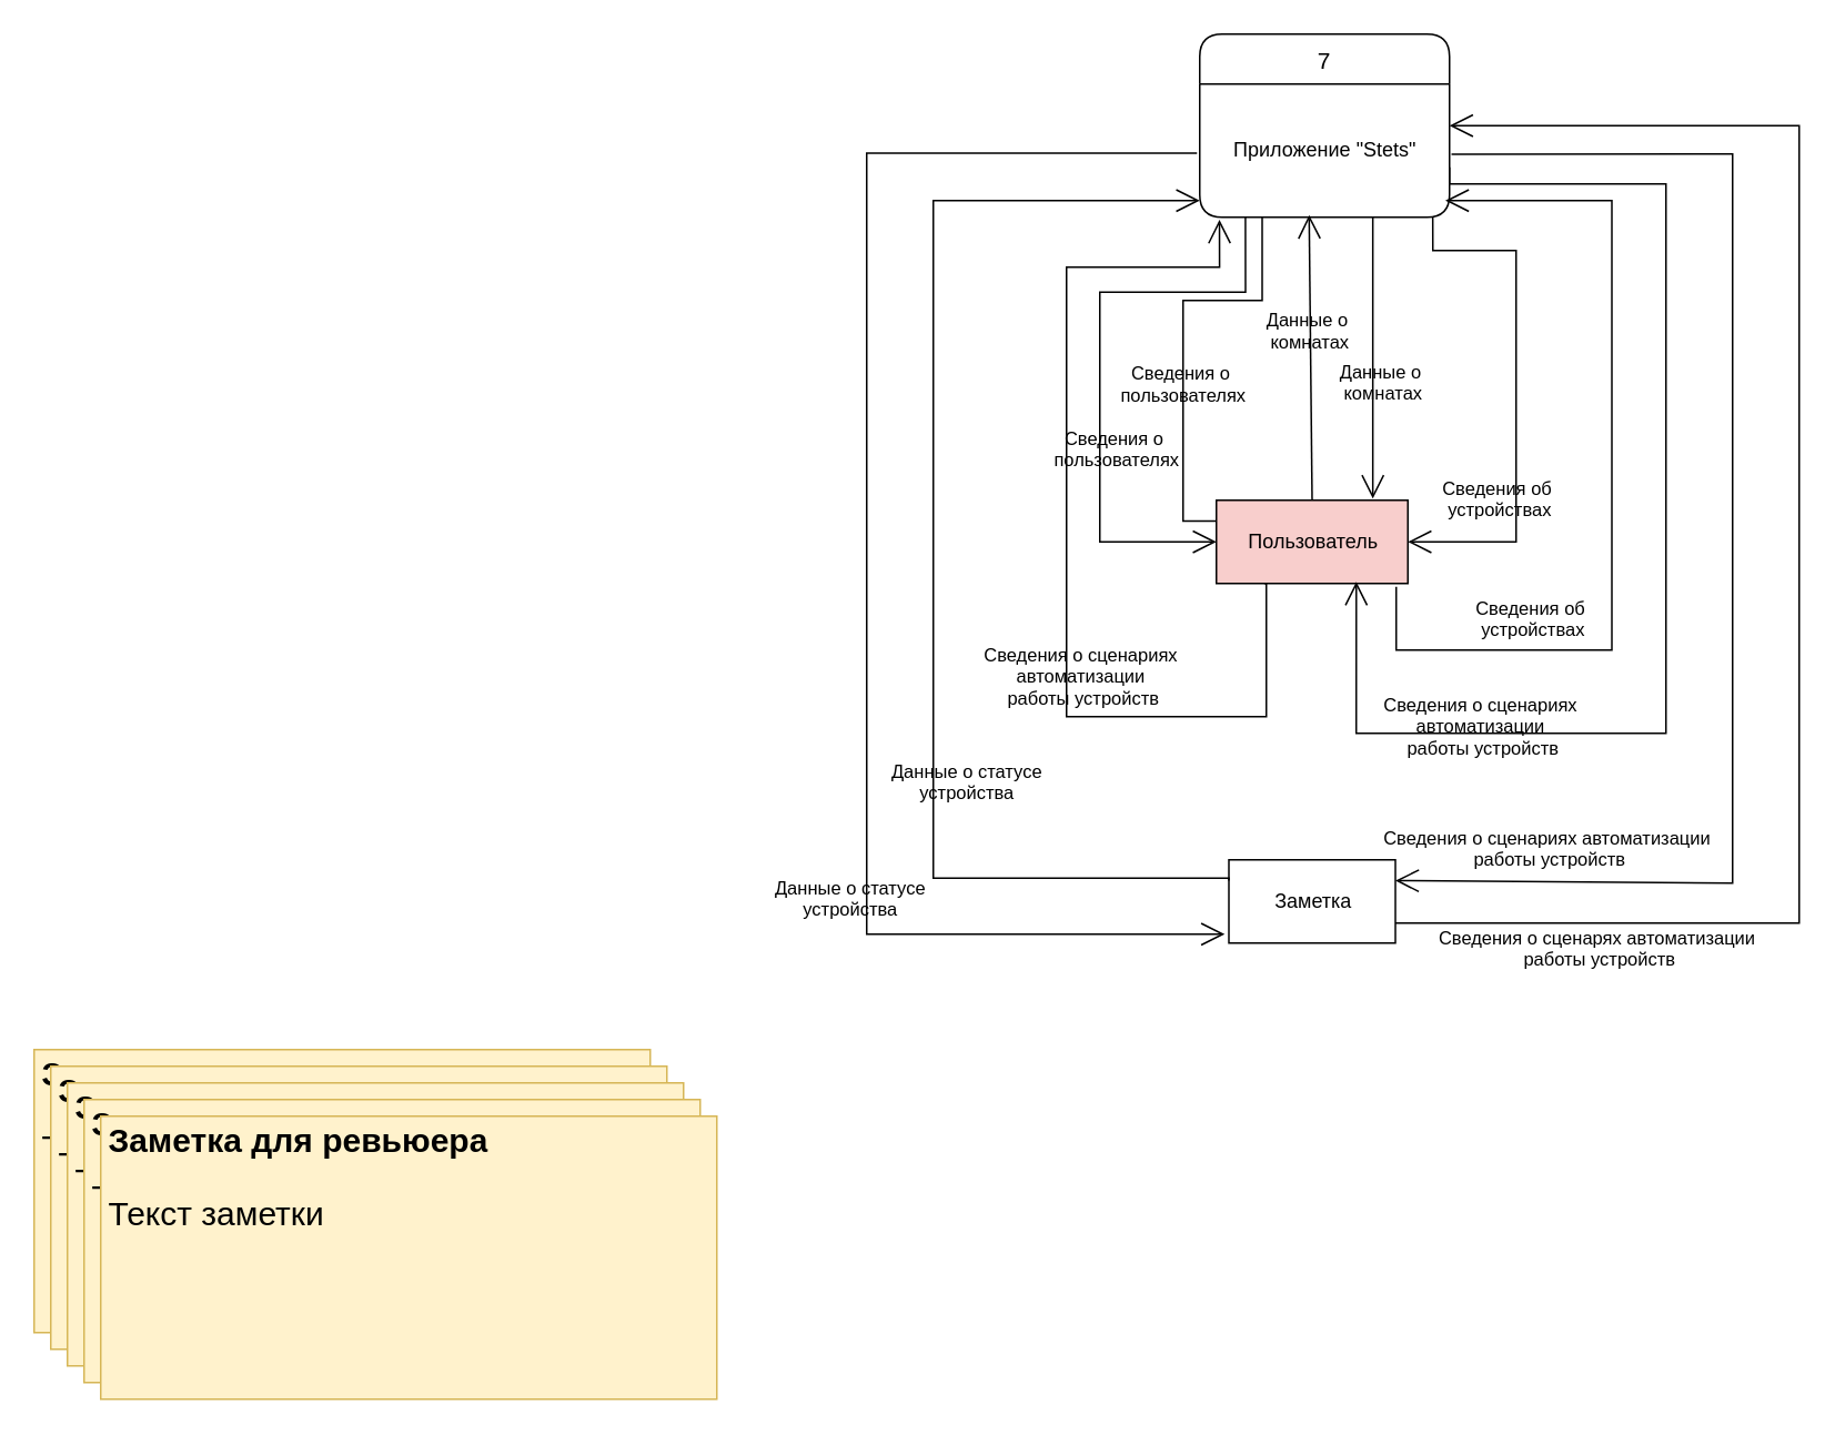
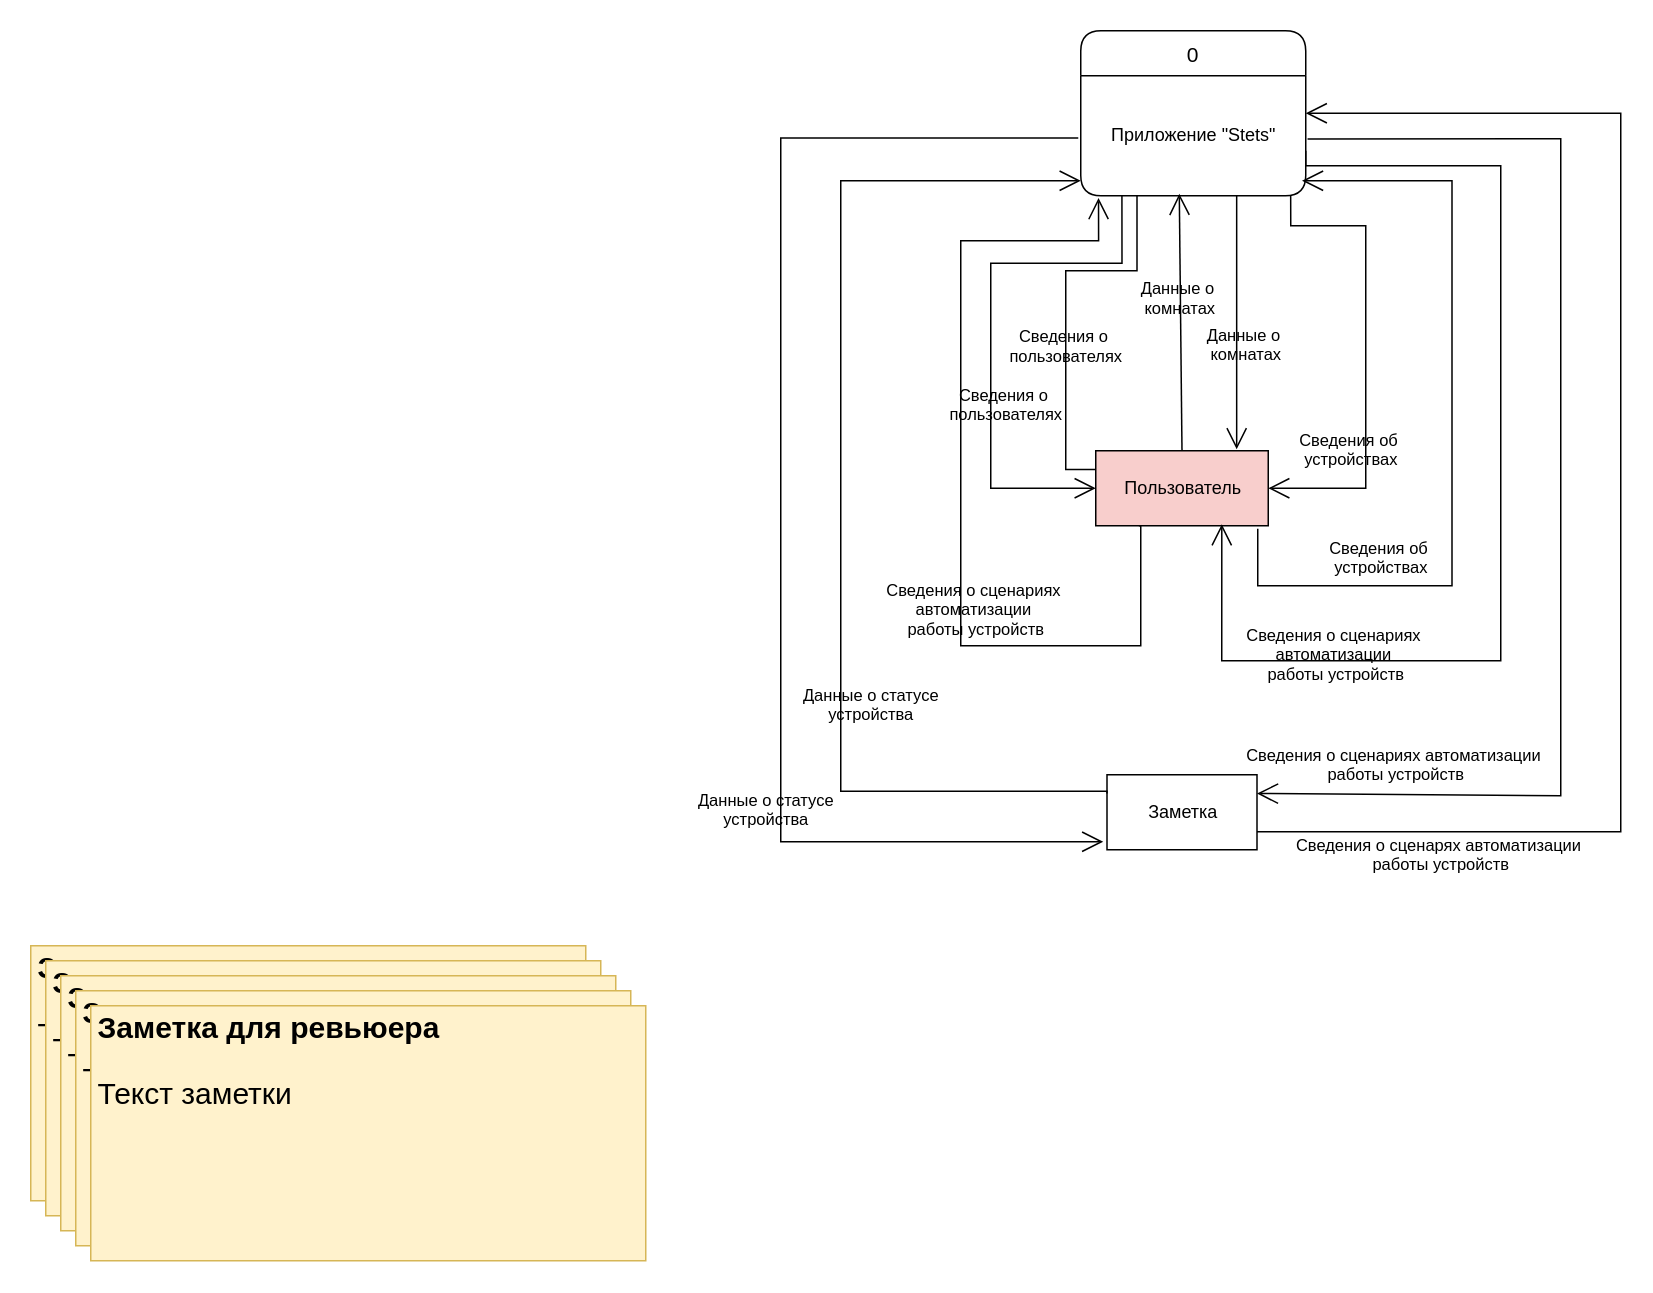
  <mxCell id="0" />
  <mxCell id="1" parent="0" />
  <mxCell id="2" value="Заметка" style="html=1;dashed=0;whitespace=wrap;" parent="1" vertex="1"><mxGeometry x="737.5" y="516" width="100" height="50" as="geometry" /></mxCell>
  <mxCell id="3" value="Пользователь" style="html=1;dashed=0;whitespace=wrap;fillColor=#f8cecc;" parent="1" vertex="1"><mxGeometry x="730" y="300" width="115" height="50" as="geometry" /></mxCell>
  <mxCell id="4" value="&lt;h1 style=&quot;font-size: 20px;&quot;&gt;&lt;font style=&quot;font-size: 20px;&quot;&gt;Заметка для ревьюера&lt;/font&gt;&lt;/h1&gt;&lt;p style=&quot;font-size: 20px;&quot;&gt;&lt;font style=&quot;font-size: 20px;&quot;&gt;Текст заметки&lt;/font&gt;&lt;/p&gt;" style="text;html=1;strokeColor=#d6b656;fillColor=#fff2cc;spacing=5;spacingTop=-20;whiteSpace=wrap;overflow=hidden;rounded=0;fontSize=20;" parent="1" vertex="1"><mxGeometry x="20" y="630" width="370" height="170" as="geometry" /></mxCell>
  <mxCell id="5" value="&lt;h1 style=&quot;font-size: 20px;&quot;&gt;&lt;font style=&quot;font-size: 20px;&quot;&gt;Заметка для ревьюера&lt;/font&gt;&lt;/h1&gt;&lt;p style=&quot;font-size: 20px;&quot;&gt;&lt;font style=&quot;font-size: 20px;&quot;&gt;Текст заметки&lt;/font&gt;&lt;/p&gt;" style="text;html=1;strokeColor=#d6b656;fillColor=#fff2cc;spacing=5;spacingTop=-20;whiteSpace=wrap;overflow=hidden;rounded=0;fontSize=20;" parent="1" vertex="1"><mxGeometry x="30" y="640" width="370" height="170" as="geometry" /></mxCell>
  <mxCell id="6" value="&lt;h1 style=&quot;font-size: 20px;&quot;&gt;&lt;font style=&quot;font-size: 20px;&quot;&gt;Заметка для ревьюера&lt;/font&gt;&lt;/h1&gt;&lt;p style=&quot;font-size: 20px;&quot;&gt;&lt;font style=&quot;font-size: 20px;&quot;&gt;Текст заметки&lt;/font&gt;&lt;/p&gt;" style="text;html=1;strokeColor=#d6b656;fillColor=#fff2cc;spacing=5;spacingTop=-20;whiteSpace=wrap;overflow=hidden;rounded=0;fontSize=20;" parent="1" vertex="1"><mxGeometry x="40" y="650" width="370" height="170" as="geometry" /></mxCell>
  <mxCell id="7" value="&lt;h1 style=&quot;font-size: 20px;&quot;&gt;&lt;font style=&quot;font-size: 20px;&quot;&gt;Заметка для ревьюера&lt;/font&gt;&lt;/h1&gt;&lt;p style=&quot;font-size: 20px;&quot;&gt;&lt;font style=&quot;font-size: 20px;&quot;&gt;Текст заметки&lt;/font&gt;&lt;/p&gt;" style="text;html=1;strokeColor=#d6b656;fillColor=#fff2cc;spacing=5;spacingTop=-20;whiteSpace=wrap;overflow=hidden;rounded=0;fontSize=20;" parent="1" vertex="1"><mxGeometry x="50" y="660" width="370" height="170" as="geometry" /></mxCell>
  <mxCell id="8" value="&lt;h1 style=&quot;font-size: 20px;&quot;&gt;&lt;font style=&quot;font-size: 20px;&quot;&gt;Заметка для ревьюера&lt;/font&gt;&lt;/h1&gt;&lt;p style=&quot;font-size: 20px;&quot;&gt;&lt;font style=&quot;font-size: 20px;&quot;&gt;Текст заметки&lt;/font&gt;&lt;/p&gt;" style="text;html=1;strokeColor=#d6b656;fillColor=#fff2cc;spacing=5;spacingTop=-20;whiteSpace=wrap;overflow=hidden;rounded=0;fontSize=20;" parent="1" vertex="1"><mxGeometry x="60" y="670" width="370" height="170" as="geometry" /></mxCell>
- <mxCell id="9" value="7" style="swimlane;childLayout=stackLayout;horizontal=1;startSize=30;horizontalStack=0;rounded=1;fontSize=14;fontStyle=0;strokeWidth=1;resizeParent=0;resizeLast=1;shadow=0;dashed=0;align=center;fillColor=#FFFFFF;" parent="1" vertex="1"><mxGeometry x="720" y="20" width="150" height="110" as="geometry" /></mxCell>
+ <mxCell id="9" value="0" style="swimlane;childLayout=stackLayout;horizontal=1;startSize=30;horizontalStack=0;rounded=1;fontSize=14;fontStyle=0;strokeWidth=1;resizeParent=0;resizeLast=1;shadow=0;dashed=0;align=center;fillColor=#FFFFFF;" parent="1" vertex="1"><mxGeometry x="720" y="20" width="150" height="110" as="geometry" /></mxCell>
  <mxCell id="10" value="Приложение &quot;Stets&quot;" style="text;html=1;align=center;verticalAlign=middle;resizable=0;points=[];autosize=1;strokeColor=none;fillColor=none;" parent="9" vertex="1"><mxGeometry y="30" width="150" height="80" as="geometry" /></mxCell>
  <mxCell id="11" value="&lt;div&gt;Данные о&amp;nbsp;&lt;/div&gt;&lt;div&gt;комнатах&lt;/div&gt;" style="edgeStyle=none;html=1;endArrow=open;endSize=12;verticalAlign=top;labelBackgroundColor=none;rounded=0;entryX=0.438;entryY=0.984;entryDx=0;entryDy=0;entryPerimeter=0;exitX=0.5;exitY=0;exitDx=0;exitDy=0;" parent="1" source="3" target="10" edge="1"><mxGeometry x="0.411" width="160" relative="1" as="geometry"><mxPoint x="775" y="300" as="sourcePoint" /><mxPoint x="760" y="130" as="targetPoint" /><Array as="points" /><mxPoint as="offset" /></mxGeometry></mxCell>
  <mxCell id="12" value="&lt;div&gt;Данные о&amp;nbsp;&lt;/div&gt;&lt;div&gt;комнатах&lt;/div&gt;" style="edgeStyle=none;html=1;endArrow=open;endSize=12;verticalAlign=top;labelBackgroundColor=none;rounded=0;exitX=0.693;exitY=1;exitDx=0;exitDy=0;exitPerimeter=0;entryX=0.817;entryY=-0.02;entryDx=0;entryDy=0;entryPerimeter=0;" parent="1" source="10" target="3" edge="1"><mxGeometry x="-0.053" y="6" width="160" relative="1" as="geometry"><mxPoint x="840" y="130" as="sourcePoint" /><mxPoint x="820" y="300" as="targetPoint" /><mxPoint as="offset" /></mxGeometry></mxCell>
  <mxCell id="13" value="&lt;div&gt;Данные о статусе &lt;br&gt;&lt;/div&gt;&lt;div&gt;устройства&lt;/div&gt;" style="edgeStyle=orthogonalEdgeStyle;html=1;endArrow=open;endSize=12;verticalAlign=top;labelBackgroundColor=none;rounded=0;entryX=-0.025;entryY=0.893;entryDx=0;entryDy=0;entryPerimeter=0;exitX=-0.011;exitY=0.519;exitDx=0;exitDy=0;exitPerimeter=0;" parent="1" source="10" target="2" edge="1"><mxGeometry x="0.421" y="-10" width="160" relative="1" as="geometry"><mxPoint x="520" y="150" as="sourcePoint" /><mxPoint x="690" y="590" as="targetPoint" /><mxPoint as="offset" /><Array as="points"><mxPoint x="520" y="92" /><mxPoint x="520" y="561" /></Array></mxGeometry></mxCell>
  <mxCell id="14" value="&lt;div&gt;Данные о статусе&lt;br&gt;&lt;/div&gt;&lt;div&gt;устройства&lt;/div&gt;" style="edgeStyle=orthogonalEdgeStyle;html=1;endArrow=open;endSize=12;verticalAlign=top;labelBackgroundColor=none;rounded=0;entryX=0;entryY=0.5;entryDx=0;entryDy=0;exitX=0;exitY=0.25;exitDx=0;exitDy=0;" parent="1" source="2" edge="1"><mxGeometry x="-0.314" y="-20" width="160" relative="1" as="geometry"><mxPoint x="710" y="520" as="sourcePoint" /><mxPoint x="720" y="120" as="targetPoint" /><mxPoint as="offset" /><Array as="points"><mxPoint x="738" y="527" /><mxPoint x="560" y="527" /><mxPoint x="560" y="120" /></Array></mxGeometry></mxCell>
  <mxCell id="15" value="&lt;div&gt;Сведения о&amp;nbsp;&lt;/div&gt;&lt;div&gt;пользователях&lt;/div&gt;" style="edgeStyle=orthogonalEdgeStyle;html=1;endArrow=none;endSize=12;verticalAlign=top;labelBackgroundColor=none;rounded=0;entryX=0.25;entryY=1;entryDx=0;entryDy=0;exitX=0;exitY=0.25;exitDx=0;exitDy=0;" parent="1" source="3" target="9" edge="1"><mxGeometry x="-0.025" width="160" relative="1" as="geometry"><mxPoint x="690" y="260" as="sourcePoint" /><mxPoint x="737.5" y="130" as="targetPoint" /><mxPoint as="offset" /><Array as="points"><mxPoint x="710" y="313" /><mxPoint x="710" y="180" /><mxPoint x="758" y="180" /></Array></mxGeometry></mxCell>
  <mxCell id="16" value="&lt;div&gt;Сведения о&amp;nbsp;&lt;/div&gt;&lt;div&gt;пользователях&lt;/div&gt;" style="edgeStyle=orthogonalEdgeStyle;html=1;endArrow=open;endSize=12;verticalAlign=top;labelBackgroundColor=none;rounded=0;exitX=0.183;exitY=0.998;exitDx=0;exitDy=0;exitPerimeter=0;entryX=0;entryY=0.5;entryDx=0;entryDy=0;" parent="1" source="10" target="3" edge="1"><mxGeometry x="0.178" y="10" width="160" relative="1" as="geometry"><mxPoint x="709.05" y="140" as="sourcePoint" /><mxPoint x="730" y="335" as="targetPoint" /><mxPoint as="offset" /><Array as="points"><mxPoint x="747" y="175" /><mxPoint x="660" y="175" /><mxPoint x="660" y="325" /></Array></mxGeometry></mxCell>
  <mxCell id="17" value="&lt;div&gt;Сведения о сценариях автоматизации&amp;nbsp;&lt;/div&gt;&lt;div&gt;работы устройств&lt;/div&gt;" style="edgeStyle=none;html=1;endArrow=open;endSize=12;verticalAlign=top;labelBackgroundColor=none;rounded=0;entryX=1;entryY=0.25;entryDx=0;entryDy=0;exitX=1.008;exitY=0.528;exitDx=0;exitDy=0;exitPerimeter=0;" parent="1" source="10" target="2" edge="1"><mxGeometry x="0.772" y="-39" width="160" relative="1" as="geometry"><mxPoint x="1040" y="100" as="sourcePoint" /><mxPoint x="870" y="260" as="targetPoint" /><mxPoint as="offset" /><Array as="points"><mxPoint x="1040" y="92" /><mxPoint x="1040" y="530" /></Array></mxGeometry></mxCell>
  <mxCell id="18" value="&lt;div&gt;Сведения об&amp;nbsp;&lt;/div&gt;&lt;div&gt;устройствах&lt;/div&gt;" style="edgeStyle=none;html=1;endArrow=open;endSize=12;verticalAlign=top;labelBackgroundColor=none;rounded=0;exitX=0.933;exitY=1;exitDx=0;exitDy=0;entryX=1;entryY=0.5;entryDx=0;entryDy=0;exitPerimeter=0;" parent="1" source="10" target="3" edge="1"><mxGeometry x="0.29" y="-10" width="160" relative="1" as="geometry"><mxPoint x="951" y="312" as="sourcePoint" /><mxPoint x="950" y="130" as="targetPoint" /><mxPoint as="offset" /><Array as="points"><mxPoint x="860" y="150" /><mxPoint x="910" y="150" /><mxPoint x="910" y="325" /></Array></mxGeometry></mxCell>
  <mxCell id="19" value="&lt;div&gt;Сведения о сценариях&amp;nbsp;&lt;/div&gt;&lt;div&gt;автоматизации&amp;nbsp;&lt;/div&gt;&lt;div&gt;работы устройств&lt;/div&gt;" style="edgeStyle=orthogonalEdgeStyle;html=1;endArrow=open;endSize=12;verticalAlign=top;labelBackgroundColor=none;rounded=0;entryX=0.122;entryY=1.02;entryDx=0;entryDy=0;entryPerimeter=0;" parent="1" edge="1"><mxGeometry x="0.553" y="-30" width="160" relative="1" as="geometry"><mxPoint x="870" y="100" as="sourcePoint" /><mxPoint x="814.03" y="349" as="targetPoint" /><mxPoint as="offset" /><Array as="points"><mxPoint x="870" y="110" /><mxPoint x="1000" y="110" /><mxPoint x="1000" y="440" /><mxPoint x="814" y="440" /></Array></mxGeometry></mxCell>
  <mxCell id="20" value="&lt;div&gt;Сведения об&amp;nbsp;&lt;/div&gt;&lt;div&gt;устройствах&lt;/div&gt;" style="edgeStyle=orthogonalEdgeStyle;html=1;endArrow=open;endSize=12;verticalAlign=top;labelBackgroundColor=none;rounded=0;" parent="1" edge="1"><mxGeometry x="-0.553" y="38" width="160" relative="1" as="geometry"><mxPoint x="838" y="352" as="sourcePoint" /><mxPoint x="867.5" y="120" as="targetPoint" /><mxPoint as="offset" /><Array as="points"><mxPoint x="837.5" y="352" /><mxPoint x="837.5" y="390" /><mxPoint x="967.5" y="390" /><mxPoint x="967.5" y="120" /></Array></mxGeometry></mxCell>
  <mxCell id="21" value="&lt;div&gt;Сведения о сценарях автоматизации&amp;nbsp;&lt;/div&gt;&lt;div&gt;работы устройств&lt;/div&gt;" style="edgeStyle=none;html=1;endArrow=open;endSize=12;verticalAlign=top;labelBackgroundColor=none;rounded=0;entryX=1;entryY=0.5;entryDx=0;entryDy=0;" parent="1" target="9" edge="1"><mxGeometry x="-0.737" y="4" width="160" relative="1" as="geometry"><mxPoint x="837.5" y="554" as="sourcePoint" /><mxPoint x="890" y="60" as="targetPoint" /><mxPoint as="offset" /><Array as="points"><mxPoint x="1080" y="554" /><mxPoint x="1080" y="75" /></Array></mxGeometry></mxCell>
  <mxCell id="22" value="&lt;div&gt;Сведения о сценариях&amp;nbsp;&lt;/div&gt;&lt;div&gt;автоматизации&amp;nbsp;&lt;/div&gt;&lt;div&gt;работы устройств&lt;/div&gt;" style="edgeStyle=orthogonalEdgeStyle;html=1;endArrow=open;endSize=12;verticalAlign=top;labelBackgroundColor=none;rounded=0;entryX=0.079;entryY=1.019;entryDx=0;entryDy=0;entryPerimeter=0;exitX=0.25;exitY=1;exitDx=0;exitDy=0;" parent="1" source="3" target="10" edge="1"><mxGeometry x="-0.15" y="-10" width="160" relative="1" as="geometry"><mxPoint x="760" y="380" as="sourcePoint" /><mxPoint x="720" y="150" as="targetPoint" /><mxPoint as="offset" /><Array as="points"><mxPoint x="760" y="350" /><mxPoint x="760" y="430" /><mxPoint x="640" y="430" /><mxPoint x="640" y="160" /><mxPoint x="732" y="160" /></Array></mxGeometry></mxCell>
